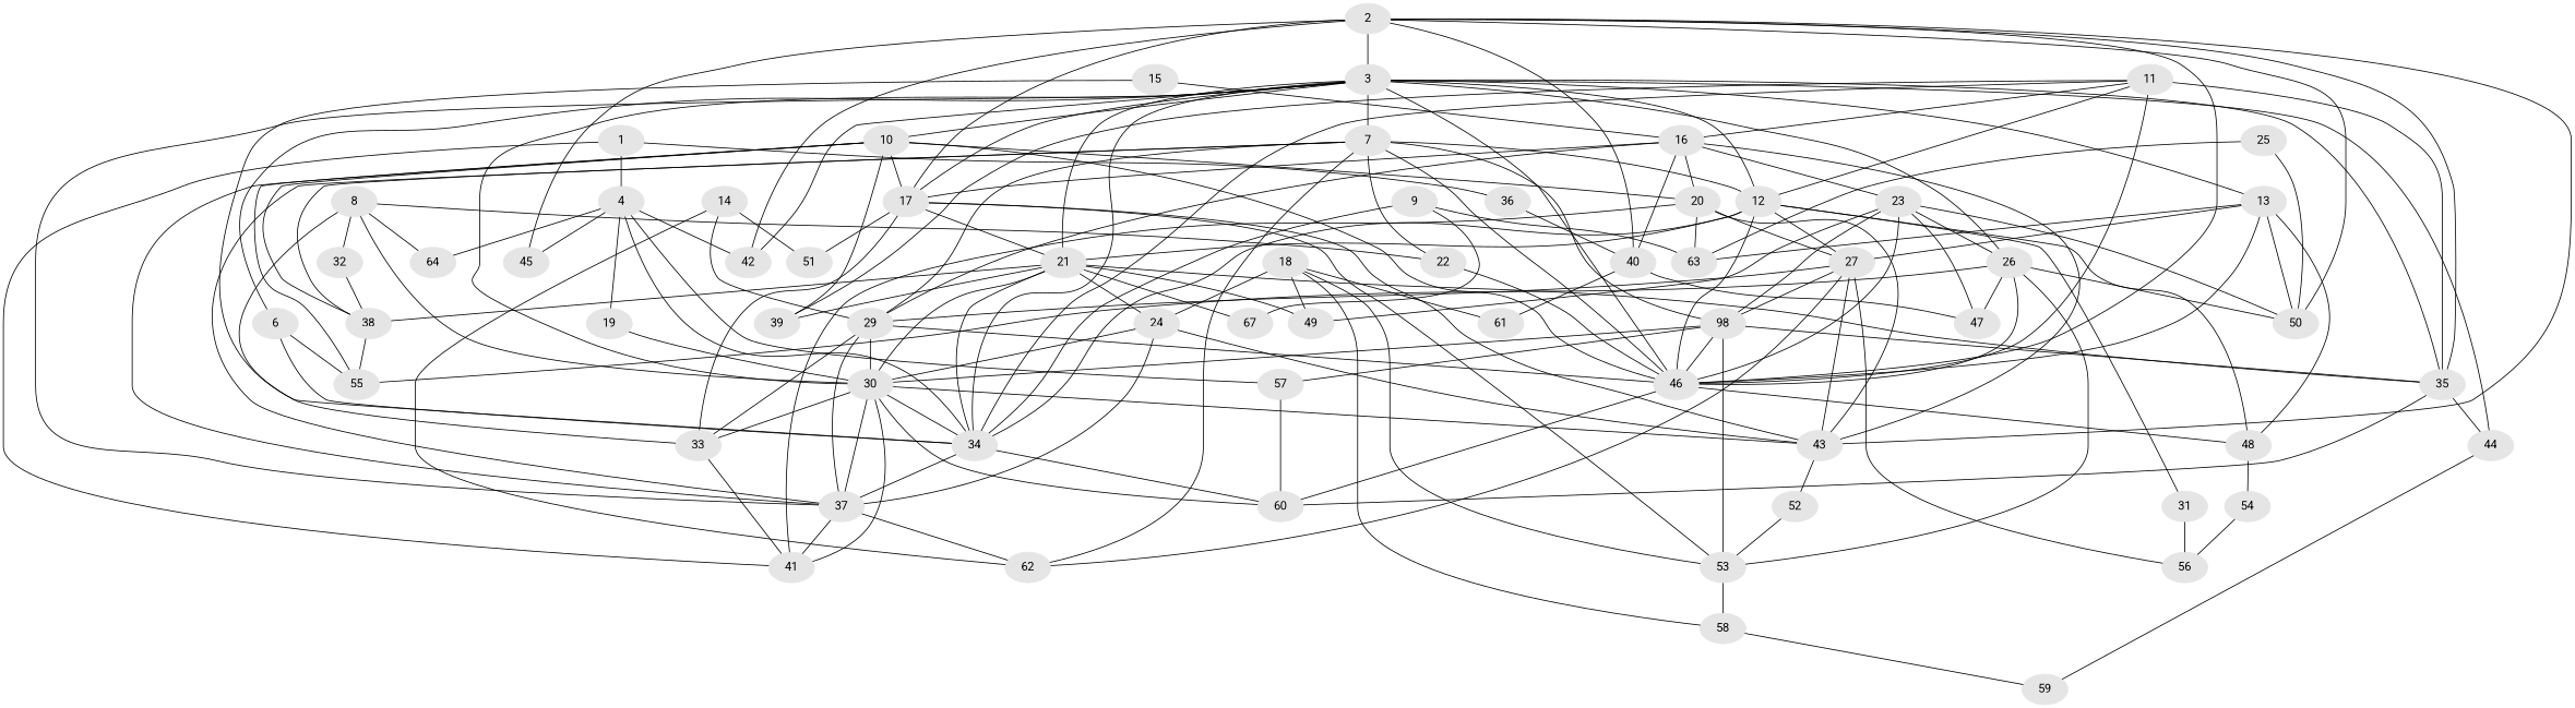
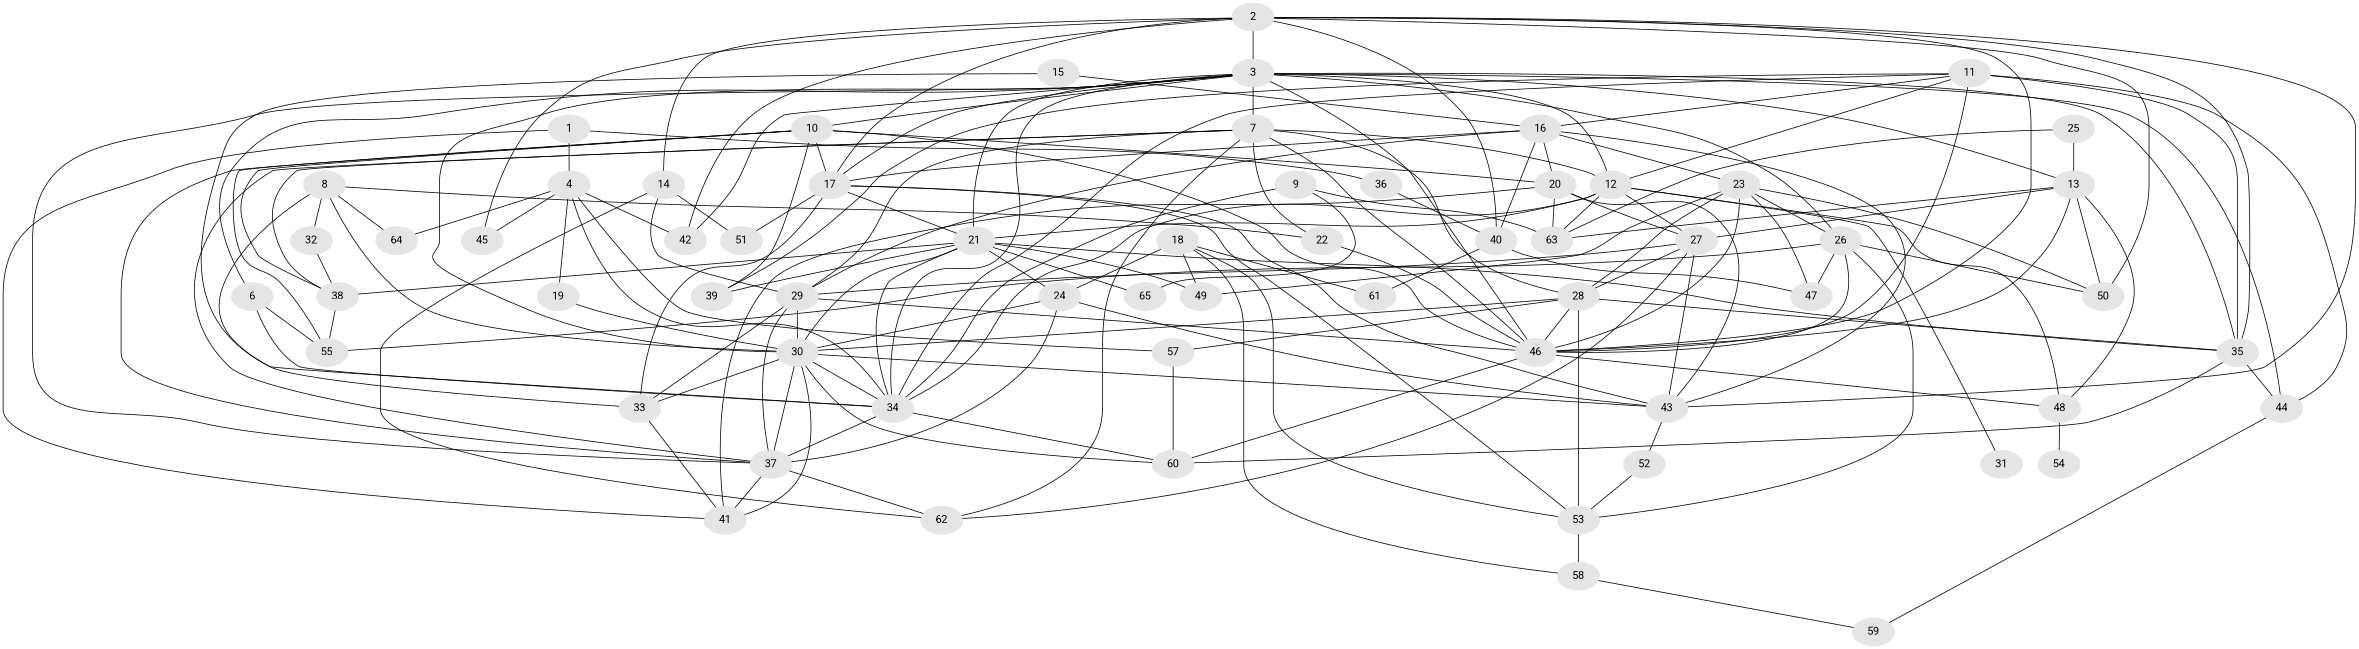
  graph {
    fontname=Roboto
    node [color=gray90 fontname=Roboto style=filled]
    edge [fontname=Roboto weight=1.0]
    1
    4
    36
    41
    42
    45
    34
    19
    57
    64
    40
    2
    3
    14
    17
    35
    43
    46
    50
    6
    7
    10
    12
    13
    21
    26
    30
    37
    44
    29
    62
    51
    33
    53
    60
    61
    47
    52
    48
    55
    22
-   28 [label=98]
+   28
    38
    20
    39
    27
    31
    63
-   65 [label=67]
+   65
    24
    49
    59
    8
    32
    9
    11
    16
    23
-   56
    54
    15
    58
    18
    25
    1 -- 4
    1 -- 36
    1 -- 41
    4 -- 42
    4 -- 45
    4 -- 34
    4 -- 19
    4 -- 57
    4 -- 64
    36 -- 40
    34 -- 37
    34 -- 60
    19 -- 30
    57 -- 60
    40 -- 61
    40 -- 47
    2 -- 42
    2 -- 45
    2 -- 40
    2 -- 3 [weight=3.0]
+   2 -- 14
    2 -- 17
    2 -- 35
    2 -- 43
    2 -- 46
    2 -- 50
    3 -- 42
    3 -- 34
    3 -- 17
    3 -- 35 [weight=2.0]
    3 -- 46
    3 -- 6
    3 -- 7
    3 -- 10
    3 -- 12
    3 -- 13
    3 -- 21
    3 -- 26
    3 -- 30
    3 -- 37
    3 -- 44
    14 -- 29
    14 -- 62
    14 -- 51
    17 -- 43
    17 -- 21
    17 -- 51
    17 -- 33
    17 -- 53
    35 -- 44
    35 -- 60
    43 -- 52
    46 -- 60
    46 -- 48
    6 -- 34
    6 -- 55
    7 -- 46
    7 -- 12 [weight=2.0]
    7 -- 37
    7 -- 29
    7 -- 62
    7 -- 22
    7 -- 28
    7 -- 38
    10 -- 17
    10 -- 46
    10 -- 37
    10 -- 55
    10 -- 38
    10 -- 20
    10 -- 39
    12 -- 34 [weight=2.0]
-   12 -- 46
+   12 -- 63
    12 -- 21
    12 -- 48
    12 -- 27 [weight=2.0]
    12 -- 31
    13 -- 46
    13 -- 50
    13 -- 48
    13 -- 27
    13 -- 63
    21 -- 34
    21 -- 35
    21 -- 30
    21 -- 38
    21 -- 39
    21 -- 65
    21 -- 24
    21 -- 49
    26 -- 46
    26 -- 50
    26 -- 53
    26 -- 47
    26 -- 55
    30 -- 41
    30 -- 34
    30 -- 43
    30 -- 37 [weight=3.0]
    30 -- 33
    30 -- 60
    37 -- 41
    37 -- 62
    44 -- 59
    29 -- 46 [weight=2.0]
    29 -- 30
    29 -- 37
    29 -- 33
    33 -- 41
    53 -- 58
    52 -- 53
    48 -- 54
    22 -- 46
    28 -- 57
    28 -- 35
    28 -- 46
    28 -- 30
    28 -- 53
    38 -- 55
    20 -- 41
    20 -- 43 [weight=2.0]
    20 -- 27
    20 -- 63
    27 -- 43
    27 -- 29 [weight=2.0]
    27 -- 62
    27 -- 28 [weight=2.0]
-   27 -- 56
-   31 -- 56
    24 -- 43
    24 -- 30
    24 -- 37
    8 -- 64
    8 -- 30
    8 -- 33
    8 -- 22
    8 -- 32
    32 -- 38
    9 -- 34
    9 -- 63
    9 -- 65
    11 -- 34
    11 -- 35 [weight=4.0]
    11 -- 46
    11 -- 12
+   11 -- 44
    11 -- 39
    11 -- 16
    16 -- 40
    16 -- 17
    16 -- 43
    16 -- 29
    16 -- 20
    16 -- 23
    23 -- 46
    23 -- 50
    23 -- 26
    23 -- 47
    23 -- 28
    23 -- 49
-   54 -- 56
    15 -- 34
    15 -- 16
    58 -- 59
    18 -- 53
    18 -- 61
    18 -- 24
    18 -- 49
    18 -- 58
-   25 -- 50
+   25 -- 13
    25 -- 63
  }
